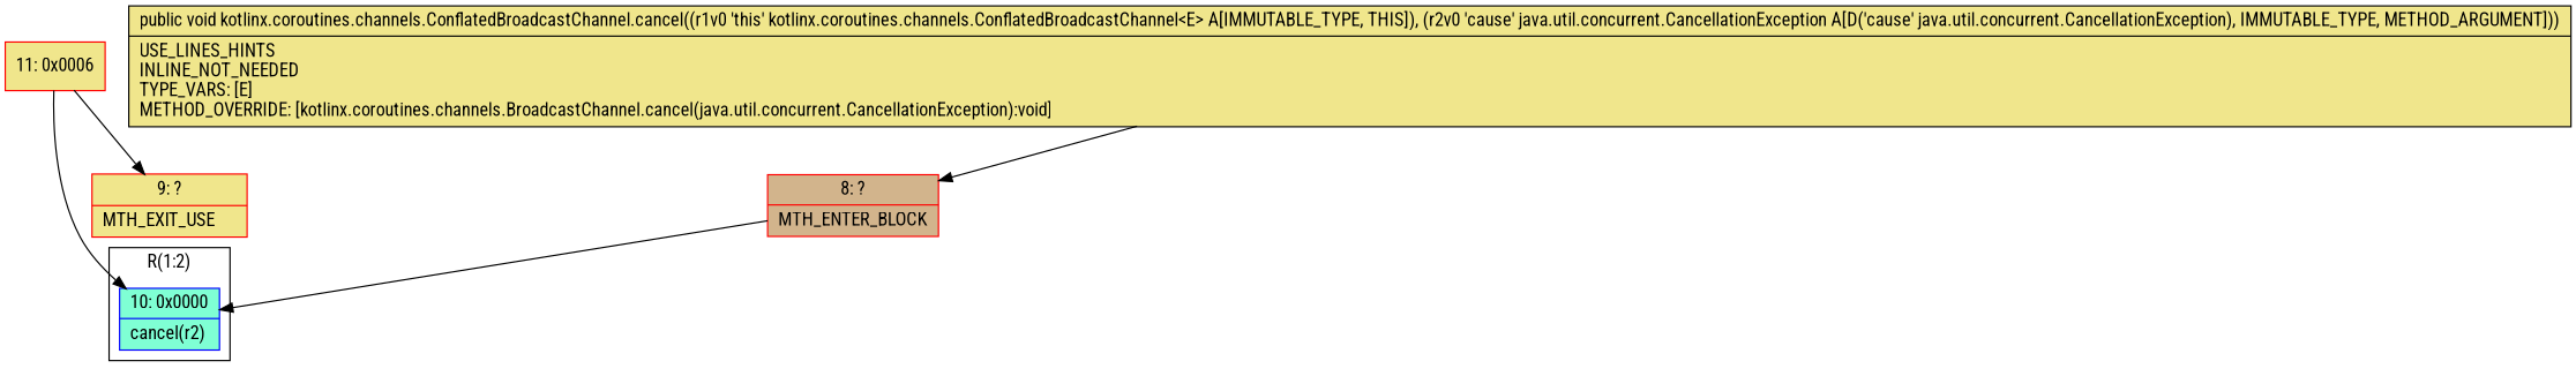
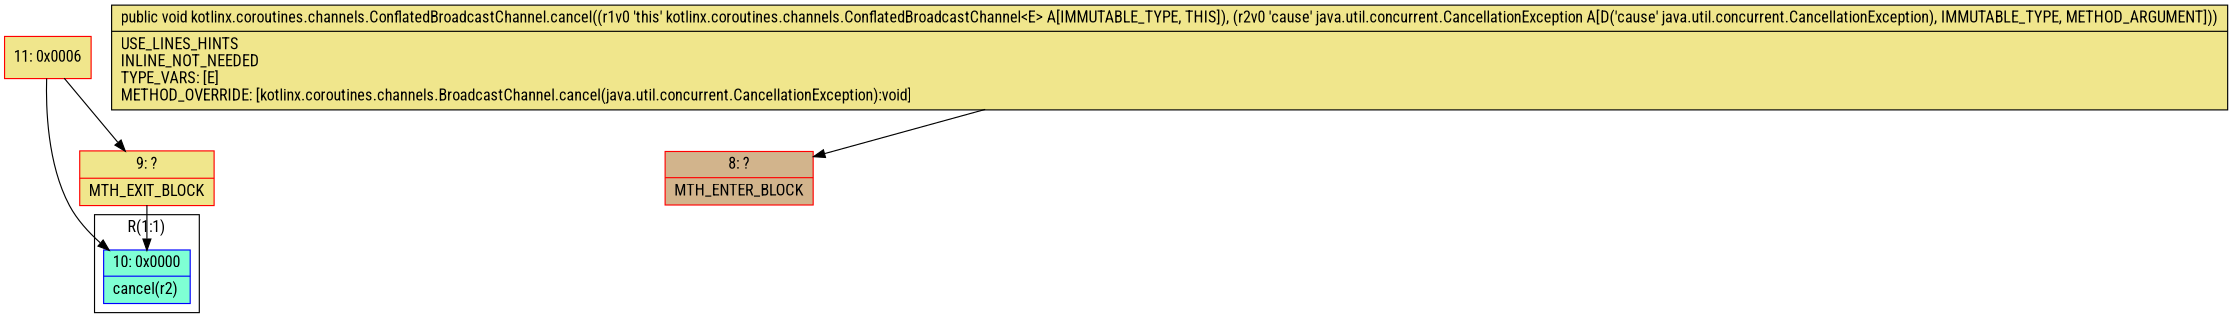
  digraph {
    fontname="Roboto Condensed"
    node [color=red fillcolor=khaki fontname="Roboto Condensed" shape=record style=filled]
    edge [fontname="Roboto Condensed"]
    n1 [color=blue fillcolor=aquamarine label="{10\:\ 0x0000|cancel(r2)\l}"]
    n2 [label="{11\:\ 0x0006}"]
-   n3 [label="{9\:\ ?|MTH_EXIT_USE\l}"]
+   n3 [label="{9\:\ ?|MTH_EXIT_BLOCK\l}"]
    n4 [fillcolor=tan label="{8\:\ ?|MTH_ENTER_BLOCK\l}"]
    n5 [label="{public void kotlinx.coroutines.channels.ConflatedBroadcastChannel.cancel((r1v0 'this' kotlinx.coroutines.channels.ConflatedBroadcastChannel\<E\> A[IMMUTABLE_TYPE, THIS]), (r2v0 'cause' java.util.concurrent.CancellationException A[D('cause' java.util.concurrent.CancellationException), IMMUTABLE_TYPE, METHOD_ARGUMENT]))  | USE_LINES_HINTS\lINLINE_NOT_NEEDED\lTYPE_VARS: [E]\lMETHOD_OVERRIDE: [kotlinx.coroutines.channels.BroadcastChannel.cancel(java.util.concurrent.CancellationException):void]\l}" color=""]
    subgraph cluster_1 {
-     label="R(1:2)"
+     label="R(1:1)"
      n1
    }
    n2 -> n1
    n2 -> n3
-   n4 -> n1
+   n3 -> n1
    n5 -> n4
  }
